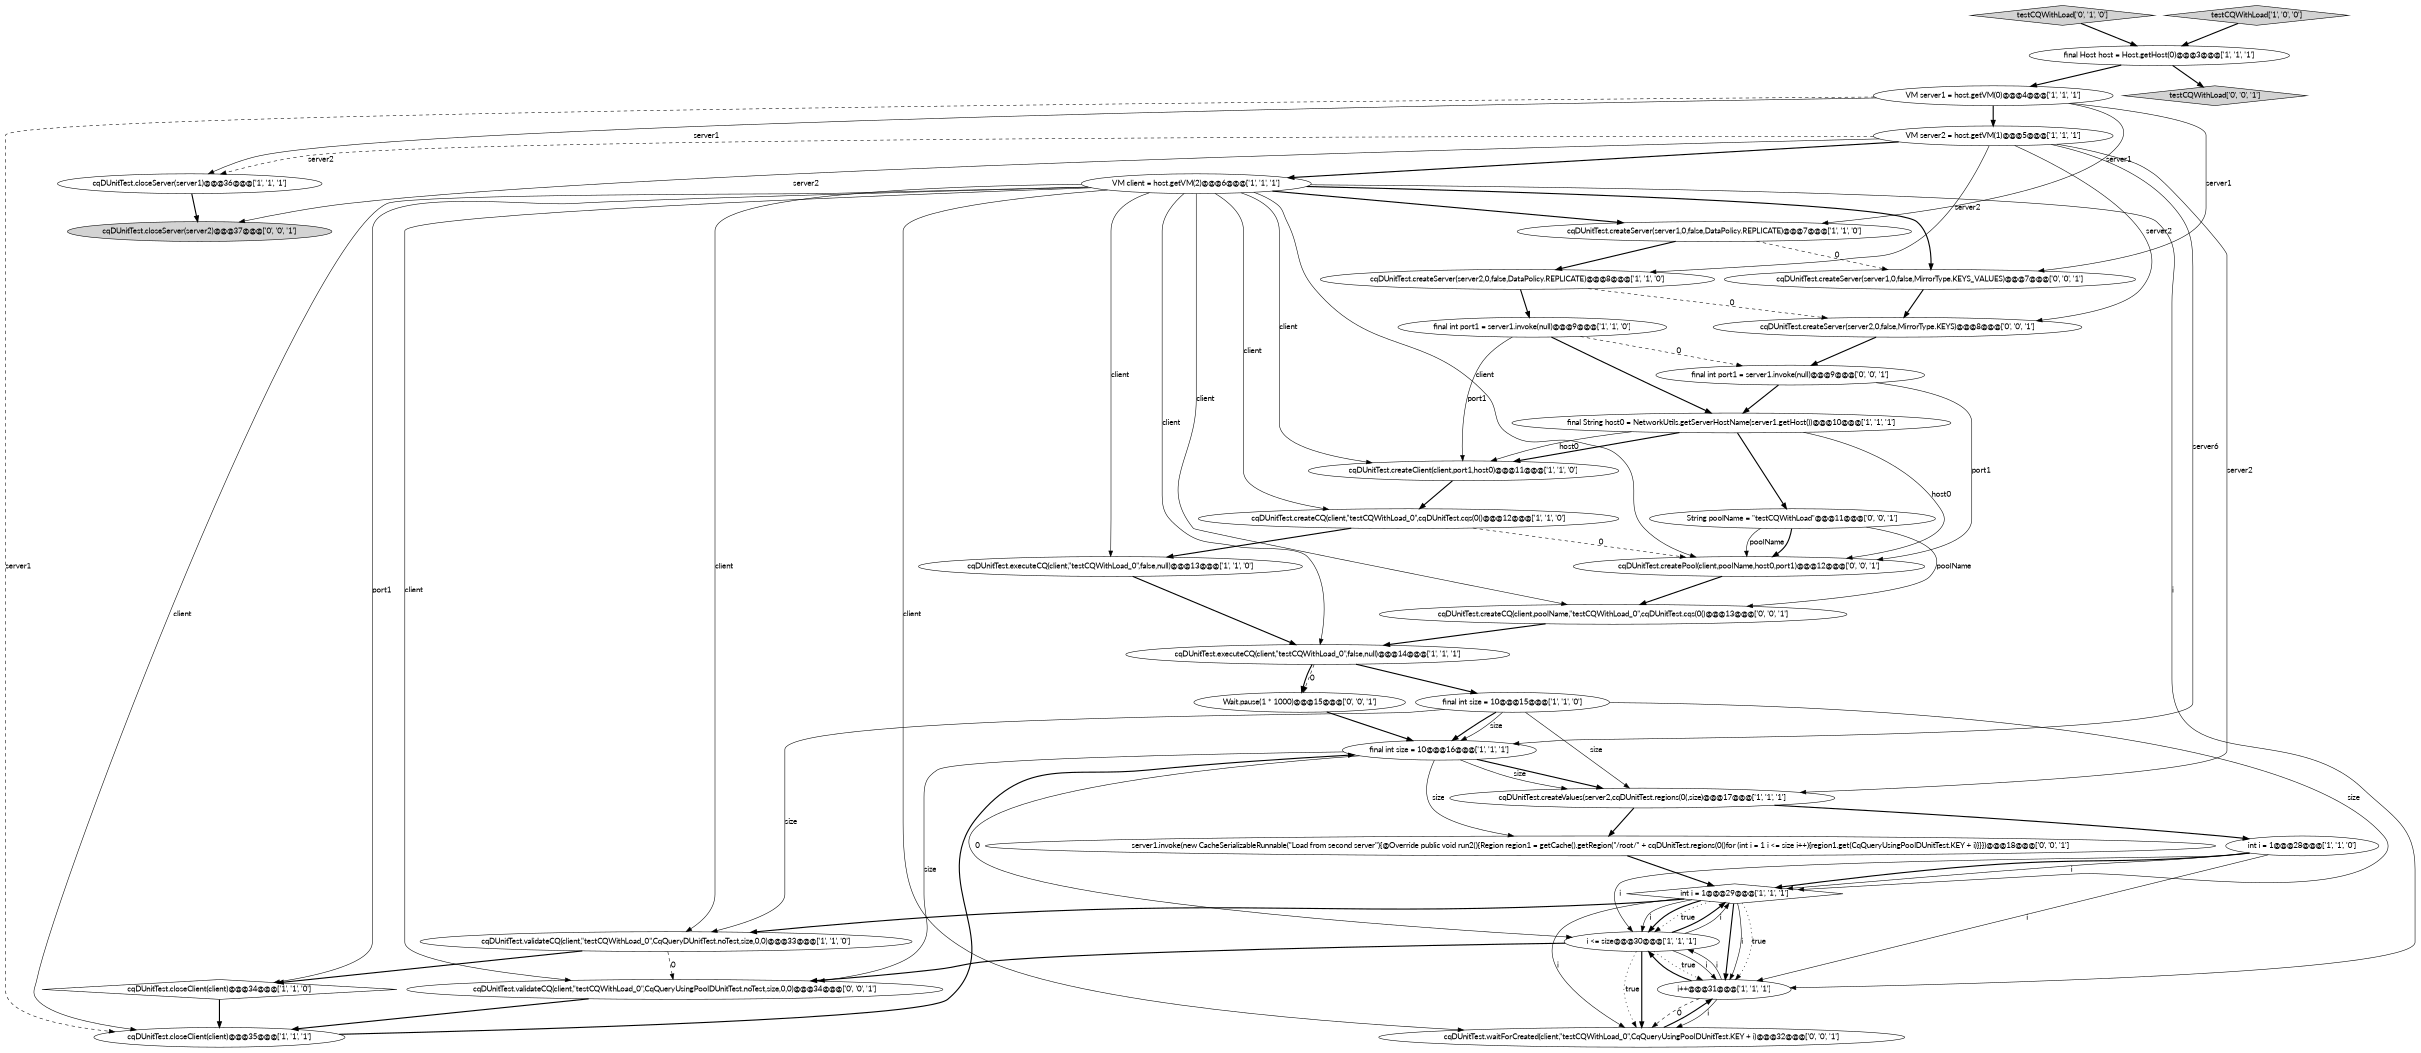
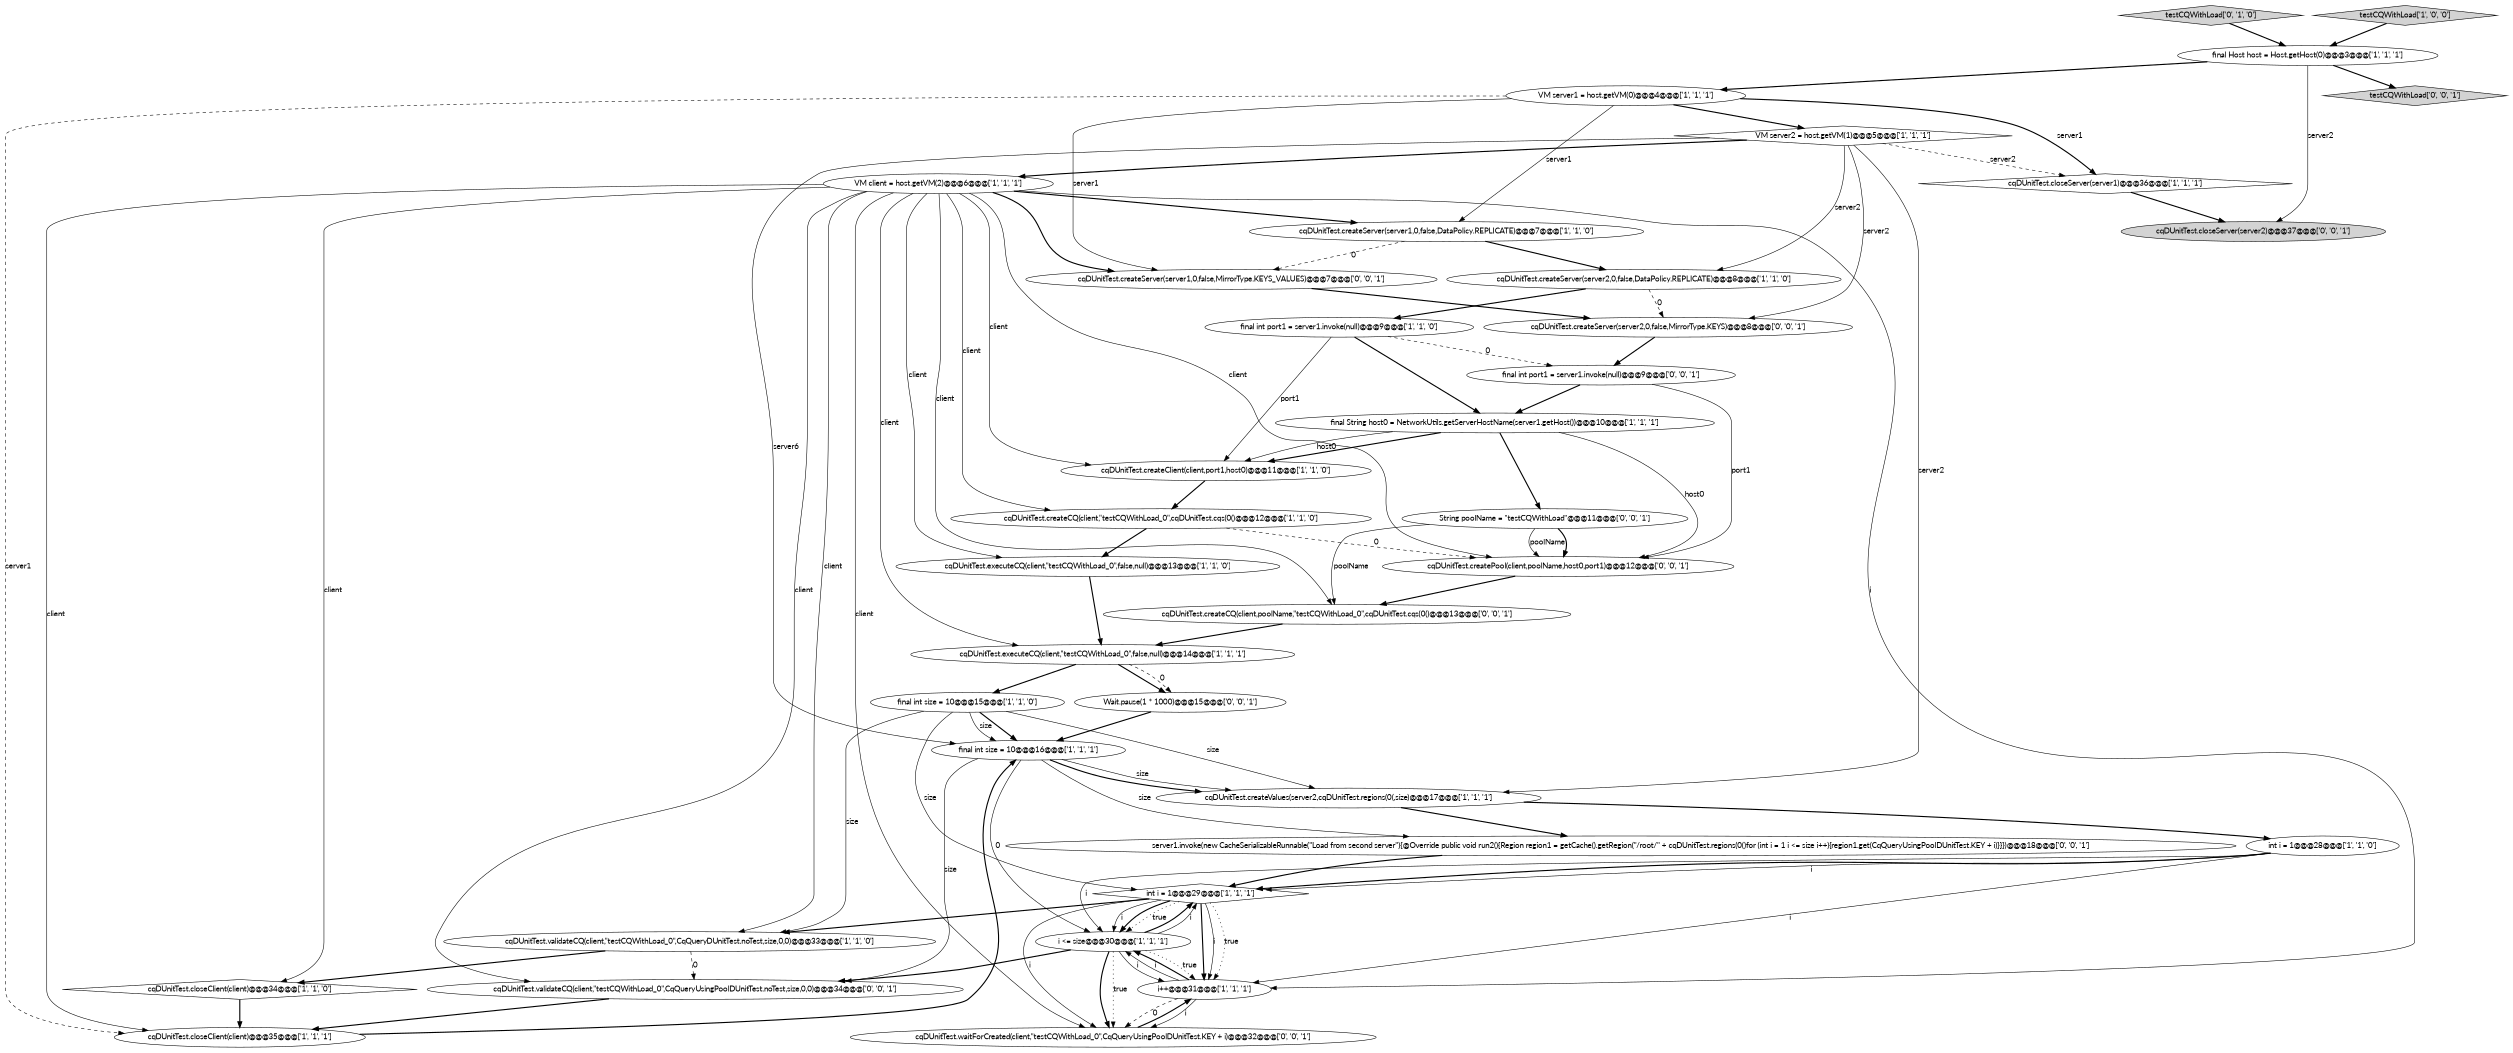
  digraph {
    fontname=Lato
    node [fillcolor=white fontname=Lato shape=ellipse style=filled]
    edge [fontname=Lato style=bold]
    n1 [label="final int size = 10@@@16@@@['1', '1', '1']"]
    n2 [label="cqDUnitTest.createValues(server2,cqDUnitTest.regions(0(,size)@@@17@@@['1', '1', '1']"]
    n3 [label="cqDUnitTest.validateCQ(client,\"testCQWithLoad_0\",CqQueryUsingPoolDUnitTest.noTest,size,0,0)@@@34@@@['0', '0', '1']"]
    n4 [label="server1.invoke(new CacheSerializableRunnable(\"Load from second server\"){@Override public void run2(){Region region1 = getCache().getRegion(\"/root/\" + cqDUnitTest.regions(0()for (int i = 1 i <= size i++){region1.get(CqQueryUsingPoolDUnitTest.KEY + i)}}})@@@18@@@['0', '0', '1']"]
    n5 [label="i <= size@@@30@@@['1', '1', '1']"]
    n6 [label="int i = 1@@@28@@@['1', '1', '0']"]
    n7 [label="cqDUnitTest.closeClient(client)@@@35@@@['1', '1', '1']"]
    n8 [label="int i = 1@@@29@@@['1', '1', '1']" shape=diamond]
    n9 [label="cqDUnitTest.waitForCreated(client,\"testCQWithLoad_0\",CqQueryUsingPoolDUnitTest.KEY + i)@@@32@@@['0', '0', '1']"]
    n10 [label="i++@@@31@@@['1', '1', '1']"]
    n11 [label="cqDUnitTest.closeClient(client)@@@34@@@['1', '1', '0']" shape=diamond]
    n12 [label="final int port1 = server1.invoke(null)@@@9@@@['0', '0', '1']"]
    n13 [label="cqDUnitTest.createPool(client,poolName,host0,port1)@@@12@@@['0', '0', '1']"]
    n14 [label="final String host0 = NetworkUtils.getServerHostName(server1.getHost())@@@10@@@['1', '1', '1']"]
    n15 [label="cqDUnitTest.createCQ(client,poolName,\"testCQWithLoad_0\",cqDUnitTest.cqs(0()@@@13@@@['0', '0', '1']"]
    n16 [label="String poolName = \"testCQWithLoad\"@@@11@@@['0', '0', '1']"]
    n17 [label="cqDUnitTest.createClient(client,port1,host0)@@@11@@@['1', '1', '0']"]
    n18 [label="cqDUnitTest.executeCQ(client,\"testCQWithLoad_0\",false,null)@@@14@@@['1', '1', '1']"]
    n19 [label="cqDUnitTest.createServer(server1,0,false,MirrorType.KEYS_VALUES)@@@7@@@['0', '0', '1']"]
    n20 [label="cqDUnitTest.createServer(server2,0,false,MirrorType.KEYS)@@@8@@@['0', '0', '1']"]
-   n21 [label="VM server2 = host.getVM(1)@@@5@@@['1', '1', '1']"]
-   n22 [label="cqDUnitTest.closeServer(server1)@@@36@@@['1', '1', '1']"]
+   n21 [label="VM server2 = host.getVM(1)@@@5@@@['1', '1', '1']" shape=diamond]
+   n22 [label="cqDUnitTest.closeServer(server1)@@@36@@@['1', '1', '1']" shape=diamond]
    n23 [label="cqDUnitTest.createServer(server2,0,false,DataPolicy.REPLICATE)@@@8@@@['1', '1', '0']"]
    n24 [label="VM client = host.getVM(2)@@@6@@@['1', '1', '1']"]
    n25 [fillcolor=lightgray label="cqDUnitTest.closeServer(server2)@@@37@@@['0', '0', '1']"]
    n26 [label="final int port1 = server1.invoke(null)@@@9@@@['1', '1', '0']"]
    n27 [label="cqDUnitTest.validateCQ(client,\"testCQWithLoad_0\",CqQueryDUnitTest.noTest,size,0,0)@@@33@@@['1', '1', '0']"]
    n28 [label="cqDUnitTest.createServer(server1,0,false,DataPolicy.REPLICATE)@@@7@@@['1', '1', '0']"]
    n29 [label="cqDUnitTest.executeCQ(client,\"testCQWithLoad_0\",false,null)@@@13@@@['1', '1', '0']"]
    n30 [label="cqDUnitTest.createCQ(client,\"testCQWithLoad_0\",cqDUnitTest.cqs(0()@@@12@@@['1', '1', '0']"]
    n31 [label="VM server1 = host.getVM(0)@@@4@@@['1', '1', '1']"]
    n32 [label="final int size = 10@@@15@@@['1', '1', '0']"]
    n33 [label="Wait.pause(1 * 1000)@@@15@@@['0', '0', '1']"]
    n34 [fillcolor=lightgray label="testCQWithLoad['0', '1', '0']" shape=diamond]
    n35 [label="final Host host = Host.getHost(0)@@@3@@@['1', '1', '1']"]
    n36 [fillcolor=lightgray label="testCQWithLoad['0', '0', '1']" shape=diamond]
    n37 [fillcolor=lightgray label="testCQWithLoad['1', '0', '0']" shape=diamond]
    n1 -> n2
    n1 -> n2 [label=size style=solid]
    n1 -> n3 [label=size style=solid]
    n1 -> n4 [label=size style=solid]
    n1 -> n5 [label=0 style=solid]
    n2 -> n4
    n2 -> n6
    n3 -> n7
    n4 -> n8
    n5 -> n3
    n5 -> n8
    n5 -> n8 [label=i style=solid]
    n5 -> n9
    n5 -> n9 [label=true style=dotted]
    n5 -> n10 [label=true style=dotted]
    n5 -> n10 [label=i style=solid]
    n6 -> n5 [label=i style=solid]
    n6 -> n8
    n6 -> n8 [label=i style=solid]
    n6 -> n10 [label=i style=solid]
    n7 -> n1
    n8 -> n5 [label=i style=solid]
    n8 -> n5
    n8 -> n5 [label=true style=dotted]
    n8 -> n9 [label=i style=solid]
    n8 -> n10
    n8 -> n10 [label=i style=solid]
    n8 -> n10 [label=true style=dotted]
    n8 -> n27
    n9 -> n10
    n10 -> n5 [label=i style=solid]
    n10 -> n5
    n10 -> n9 [label=i style=solid]
    n10 -> n9 [label=0 style=dashed]
    n11 -> n7
    n12 -> n13 [label=port1 style=solid]
    n12 -> n14
    n13 -> n15
    n14 -> n13 [label=host0 style=solid]
    n14 -> n16
    n14 -> n17
    n14 -> n17 [label=host0 style=solid]
    n15 -> n18
    n16 -> n13 [label=poolName style=solid]
    n16 -> n13
    n16 -> n15 [label=poolName style=solid]
    n17 -> n30
    n18 -> n32
    n18 -> n33
    n18 -> n33 [label=0 style=dashed]
    n19 -> n20
    n20 -> n12
    n21 -> n1 [label=server6 style=solid]
    n21 -> n2 [label=server2 style=solid]
    n21 -> n20 [label=server2 style=solid]
    n21 -> n22 [label=server2 style=dashed]
    n21 -> n23 [label=server2 style=solid]
    n21 -> n24
-   n21 -> n25 [label=server2 style=solid]
+   n35 -> n25 [label=server2 style=solid]
    n22 -> n25
    n23 -> n20 [label=0 style=dashed]
    n23 -> n26
    n24 -> n3 [label=client style=solid]
    n24 -> n7 [label=client style=solid]
    n24 -> n9 [label=client style=solid]
    n24 -> n10 [label=i style=solid]
-   n24 -> n11 [label=port1 style=solid]
+   n24 -> n11 [label=client style=solid]
    n24 -> n13 [label=client style=solid]
    n24 -> n15 [label=client style=solid]
    n24 -> n17 [label=client style=solid]
    n24 -> n18 [label=client style=solid]
    n24 -> n19
    n24 -> n27 [label=client style=solid]
    n24 -> n28
    n24 -> n29 [label=client style=solid]
    n24 -> n30 [label=client style=solid]
    n26 -> n12 [label=0 style=dashed]
    n26 -> n14
    n26 -> n17 [label=port1 style=solid]
    n27 -> n3 [label=0 style=dashed]
    n27 -> n11
    n28 -> n19 [label=0 style=dashed]
    n28 -> n23
    n29 -> n18
    n30 -> n13 [label=0 style=dashed]
    n30 -> n29
    n31 -> n7 [label=server1 style=dashed]
    n31 -> n19 [label=server1 style=solid]
    n31 -> n21
-   n31 -> n22 [label=server1 style=solid]
+   n31 -> n22 [label=server1]
    n31 -> n28 [label=server1 style=solid]
    n32 -> n1
    n32 -> n1 [label=size style=solid]
    n32 -> n2 [label=size style=solid]
    n32 -> n8 [label=size style=solid]
    n32 -> n27 [label=size style=solid]
    n33 -> n1
    n34 -> n35
    n35 -> n31
    n35 -> n36
    n37 -> n35
  }
